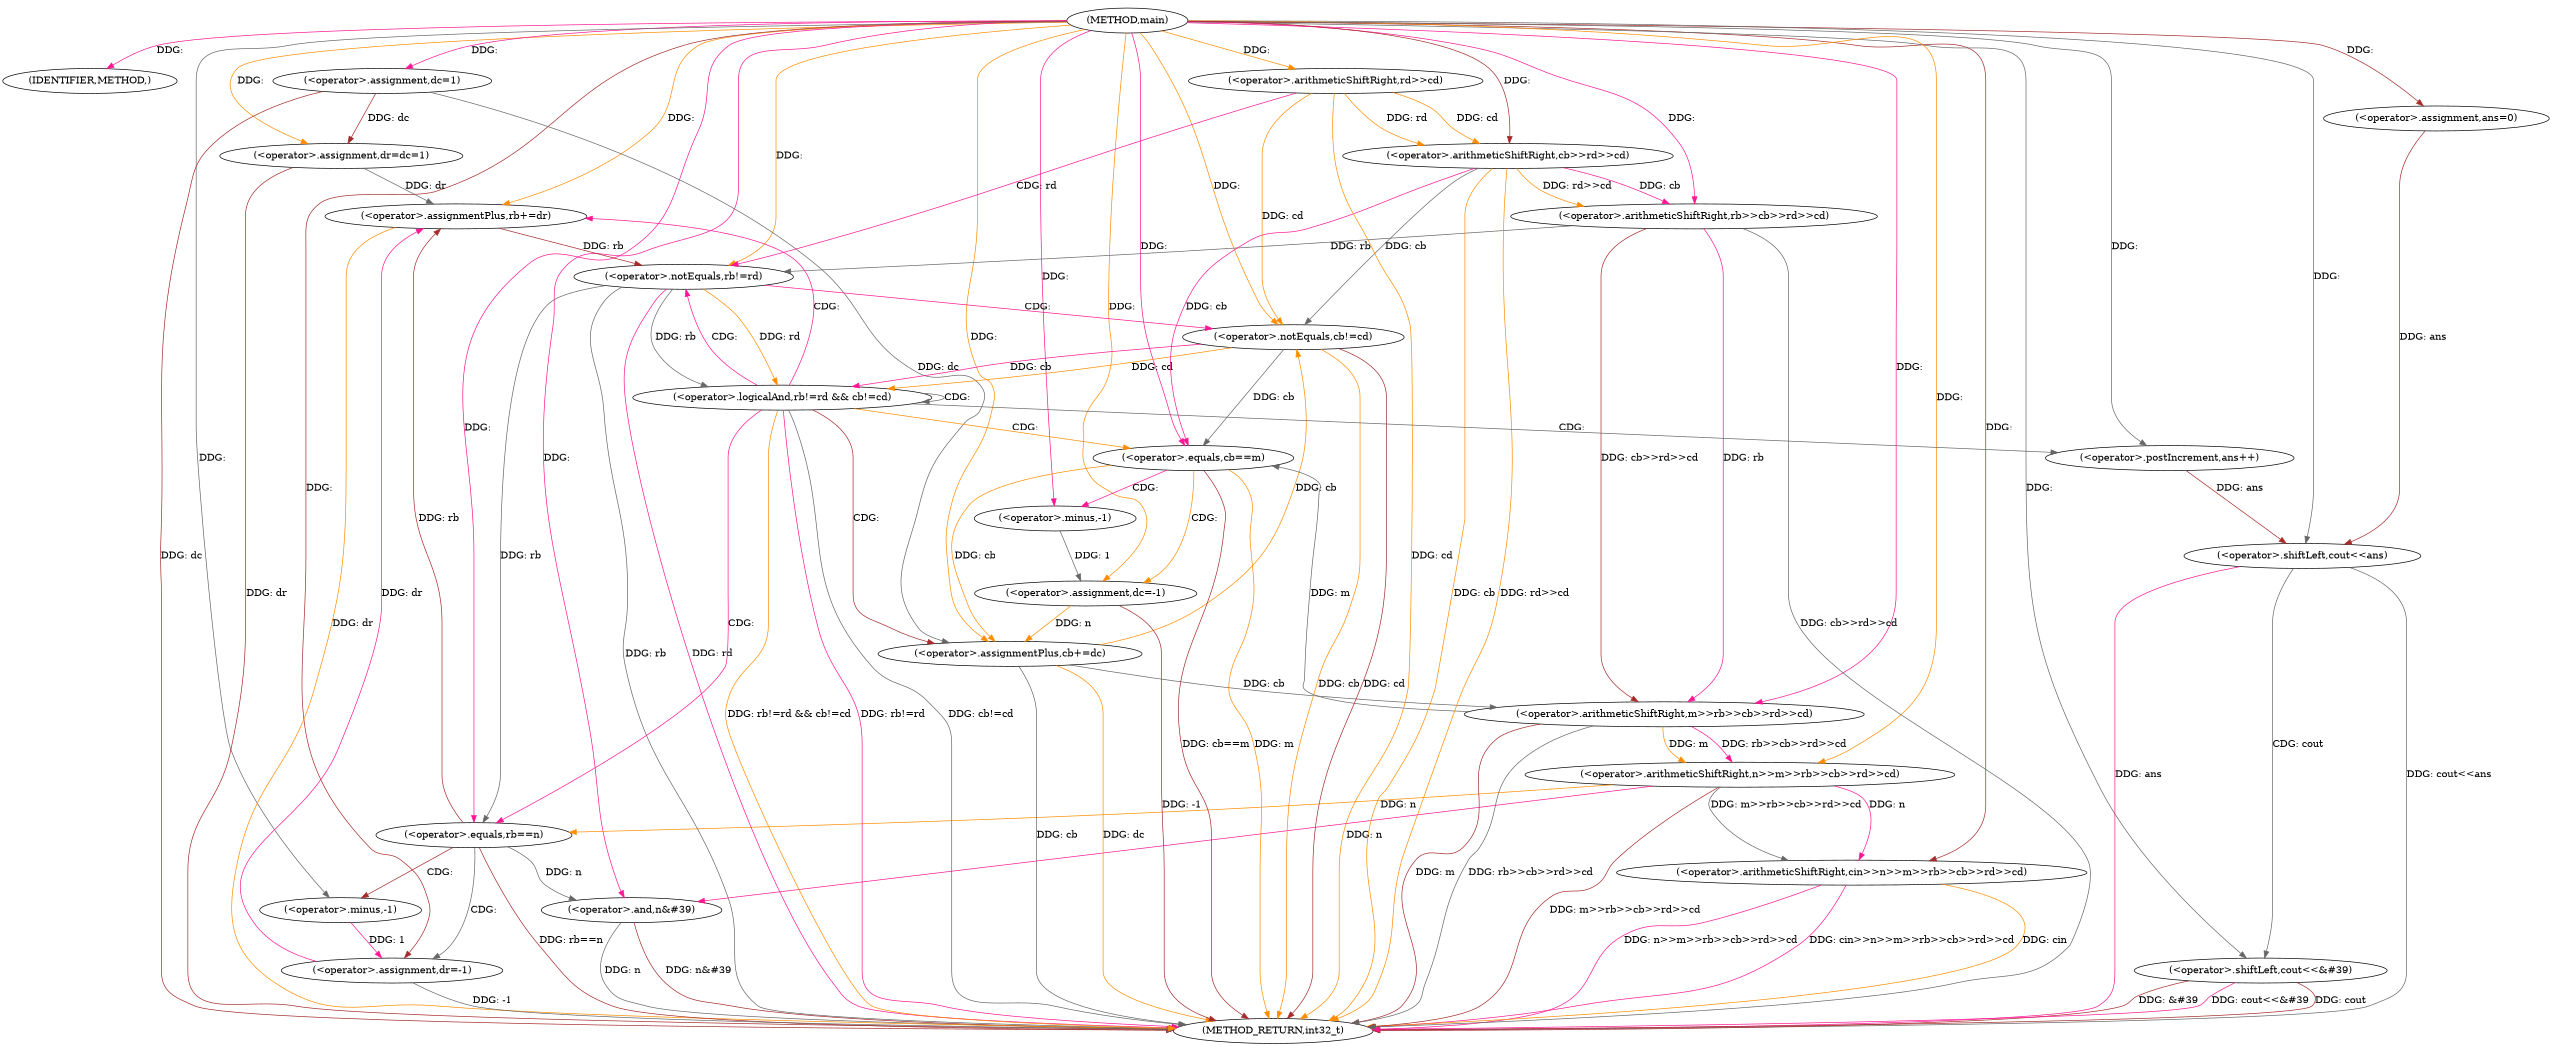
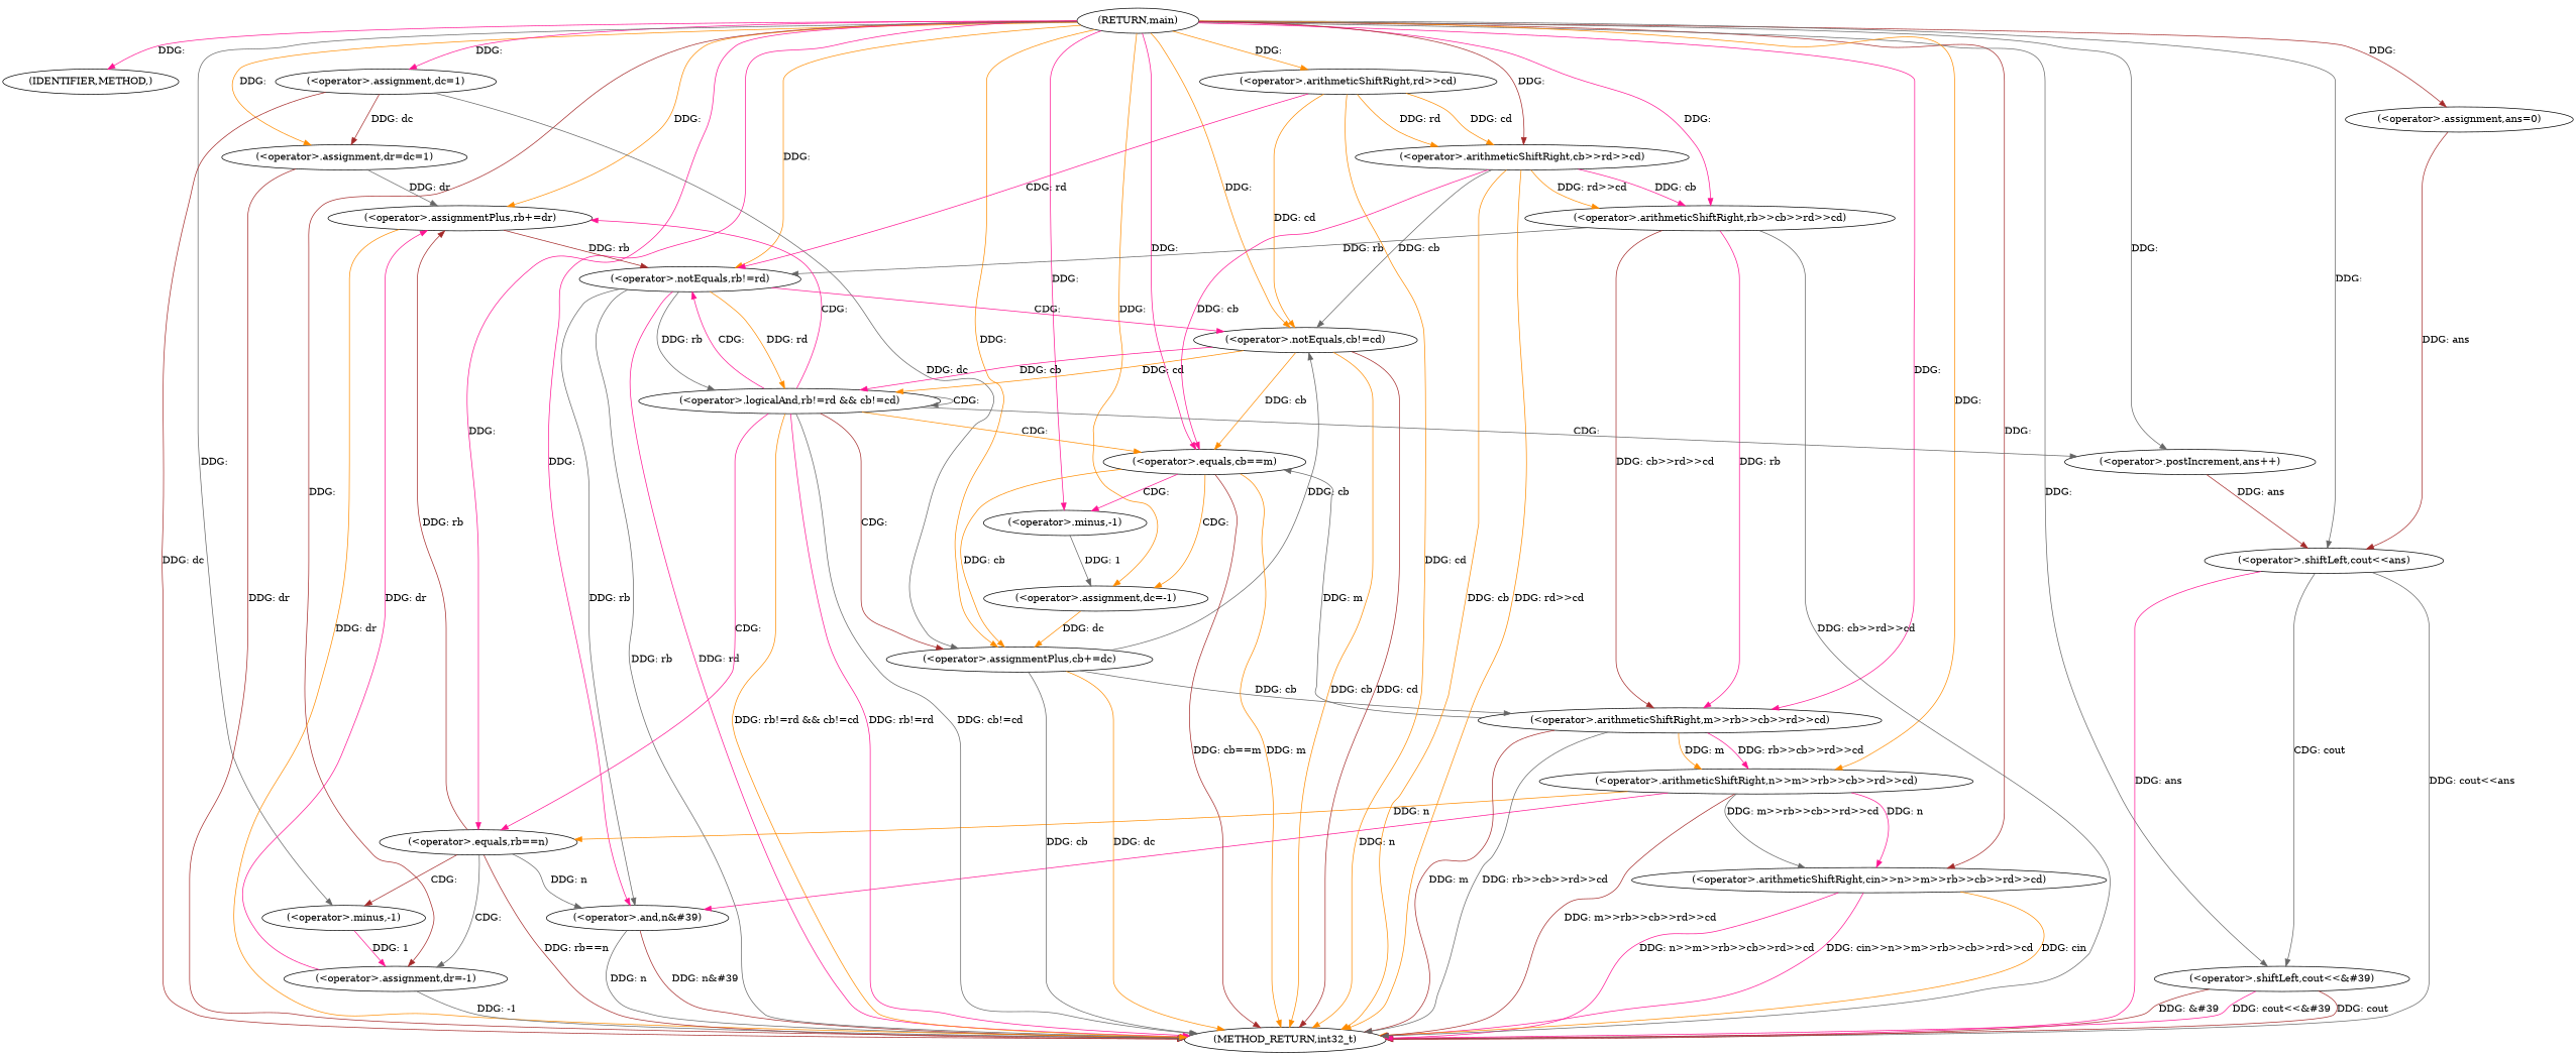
  digraph {
    edge [color=darkorange]
-   n1 [label="(METHOD,main)"]
+   n1 [label="(RETURN,main)"]
    n2 [label="(IDENTIFIER,METHOD,)"]
    n3 [label="(<operator>.arithmeticShiftRight,cin>>n>>m>>rb>>cb>>rd>>cd)"]
    n4 [label="(<operator>.assignment,ans=0)"]
    n5 [label="(<operator>.assignment,dr=dc=1)"]
    n6 [label="(<operator>.shiftLeft,cout<<ans)"]
    n7 [label="(<operator>.shiftLeft,cout<<&#39)"]
    n8 [label="(<operator>.and,n&#39)"]
    n9 [label="(<operator>.arithmeticShiftRight,n>>m>>rb>>cb>>rd>>cd)"]
    n10 [label="(<operator>.assignment,dc=1)"]
    n11 [label="(<operator>.assignmentPlus,rb+=dr)"]
    n12 [label="(<operator>.assignmentPlus,cb+=dc)"]
    n13 [label="(<operator>.postIncrement,ans++)"]
    n14 [label="(<operator>.arithmeticShiftRight,m>>rb>>cb>>rd>>cd)"]
    n15 [label="(<operator>.notEquals,rb!=rd)"]
    n16 [label="(<operator>.notEquals,cb!=cd)"]
    n17 [label="(<operator>.equals,rb==n)"]
    n18 [label="(<operator>.assignment,dr=-1)"]
    n19 [label="(<operator>.equals,cb==m)"]
    n20 [label="(<operator>.assignment,dc=-1)"]
    n21 [label="(<operator>.arithmeticShiftRight,rb>>cb>>rd>>cd)"]
    n22 [label="(<operator>.arithmeticShiftRight,cb>>rd>>cd)"]
    n23 [label="(<operator>.minus,-1)"]
    n24 [label="(<operator>.minus,-1)"]
    n25 [label="(<operator>.arithmeticShiftRight,rd>>cd)"]
    n26 [label="(METHOD_RETURN,int32_t)"]
    n27 [label="(<operator>.logicalAnd,rb!=rd && cb!=cd)"]
    n1 -> n2 [color=deeppink label="DDG: "]
    n1 -> n3 [color=brown label="DDG: "]
    n1 -> n4 [color=brown label="DDG: "]
    n1 -> n5 [label="DDG: "]
    n1 -> n6 [color=gray40 label="DDG: "]
    n1 -> n7 [color=gray40 label="DDG: "]
    n1 -> n8 [color=deeppink label="DDG: "]
    n1 -> n9 [label="DDG: "]
    n1 -> n10 [color=deeppink label="DDG: "]
    n1 -> n11 [label="DDG: "]
    n1 -> n12 [label="DDG: "]
    n1 -> n13 [color=gray40 label="DDG: "]
    n1 -> n14 [color=deeppink label="DDG: "]
    n1 -> n15 [label="DDG: "]
    n1 -> n16 [label="DDG: "]
    n1 -> n17 [color=deeppink label="DDG: "]
    n1 -> n18 [color=brown label="DDG: "]
    n1 -> n19 [color=deeppink label="DDG: "]
    n1 -> n20 [label="DDG: "]
    n1 -> n21 [color=deeppink label="DDG: "]
    n1 -> n22 [color=brown label="DDG: "]
    n1 -> n23 [color=gray40 label="DDG: "]
    n1 -> n24 [color=deeppink label="DDG: "]
    n1 -> n25 [label="DDG: "]
    n3 -> n26 [color=deeppink label="DDG: n>>m>>rb>>cb>>rd>>cd"]
    n3 -> n26 [color=deeppink label="DDG: cin>>n>>m>>rb>>cb>>rd>>cd"]
    n3 -> n26 [label="DDG: cin"]
    n4 -> n6 [color=brown label="DDG: ans"]
    n5 -> n11 [color=gray40 label="DDG: dr"]
    n5 -> n26 [color=brown label="DDG: dr"]
    n6 -> n7 [color=gray40 label="CDG: cout"]
    n6 -> n26 [color=deeppink label="DDG: ans"]
    n6 -> n26 [color=gray40 label="DDG: cout<<ans"]
    n7 -> n26 [color=brown label="DDG: cout"]
    n7 -> n26 [color=brown label="DDG: &#39"]
    n7 -> n26 [color=deeppink label="DDG: cout<<&#39"]
    n8 -> n26 [color=gray40 label="DDG: n"]
    n8 -> n26 [color=brown label="DDG: n&#39"]
    n9 -> n3 [color=deeppink label="DDG: n"]
    n9 -> n3 [color=gray40 label="DDG: m>>rb>>cb>>rd>>cd"]
    n9 -> n8 [color=deeppink label="DDG: n"]
    n9 -> n17 [label="DDG: n"]
    n9 -> n26 [color=brown label="DDG: m>>rb>>cb>>rd>>cd"]
    n10 -> n5 [color=brown label="DDG: dc"]
    n10 -> n12 [color=gray40 label="DDG: dc"]
    n10 -> n26 [color=brown label="DDG: dc"]
    n11 -> n15 [color=brown label="DDG: rb"]
    n11 -> n26 [label="DDG: dr"]
    n12 -> n14 [color=gray40 label="DDG: cb"]
-   n12 -> n16 [label="DDG: cb"]
+   n12 -> n16 [color=gray40 label="DDG: cb"]
    n12 -> n26 [color=gray40 label="DDG: cb"]
    n12 -> n26 [label="DDG: dc"]
    n13 -> n6 [color=brown label="DDG: ans"]
    n14 -> n9 [color=deeppink label="DDG: rb>>cb>>rd>>cd"]
    n14 -> n9 [label="DDG: m"]
    n14 -> n19 [color=gray40 label="DDG: m"]
    n14 -> n26 [color=brown label="DDG: m"]
    n14 -> n26 [color=gray40 label="DDG: rb>>cb>>rd>>cd"]
    n15 -> n16 [color=deeppink label="CDG: "]
-   n15 -> n17 [color=gray40 label="DDG: rb"]
+   n15 -> n8 [color=gray40 label="DDG: rb"]
    n15 -> n26 [color=gray40 label="DDG: rb"]
    n15 -> n26 [color=deeppink label="DDG: rd"]
    n15 -> n27 [label="DDG: rd"]
    n15 -> n27 [color=gray40 label="DDG: rb"]
-   n16 -> n19 [color=gray40 label="DDG: cb"]
+   n16 -> n19 [label="DDG: cb"]
    n16 -> n26 [label="DDG: cb"]
    n16 -> n26 [color=brown label="DDG: cd"]
    n16 -> n27 [color=deeppink label="DDG: cb"]
    n16 -> n27 [label="DDG: cd"]
    n17 -> n8 [color=gray40 label="DDG: n"]
    n17 -> n11 [color=brown label="DDG: rb"]
    n17 -> n18 [color=gray40 label="CDG: "]
    n17 -> n23 [color=brown label="CDG: "]
    n17 -> n26 [color=brown label="DDG: rb==n"]
    n18 -> n11 [color=deeppink label="DDG: dr"]
    n18 -> n26 [color=gray40 label="DDG: -1"]
    n19 -> n12 [label="DDG: cb"]
    n19 -> n20 [label="CDG: "]
    n19 -> n24 [color=deeppink label="CDG: "]
    n19 -> n26 [label="DDG: m"]
    n19 -> n26 [color=brown label="DDG: cb==m"]
-   n20 -> n12 [label="DDG: n"]
-   n20 -> n26 [color=brown label="DDG: -1"]
+   n20 -> n12 [label="DDG: dc"]
    n21 -> n14 [color=brown label="DDG: cb>>rd>>cd"]
    n21 -> n14 [color=deeppink label="DDG: rb"]
    n21 -> n15 [color=gray40 label="DDG: rb"]
    n21 -> n26 [color=gray40 label="DDG: cb>>rd>>cd"]
    n22 -> n16 [color=gray40 label="DDG: cb"]
    n22 -> n19 [color=deeppink label="DDG: cb"]
    n22 -> n21 [label="DDG: rd>>cd"]
    n22 -> n21 [color=deeppink label="DDG: cb"]
    n22 -> n26 [label="DDG: cb"]
    n22 -> n26 [label="DDG: rd>>cd"]
    n23 -> n18 [color=deeppink label="DDG: 1"]
    n24 -> n20 [color=gray40 label="DDG: 1"]
    n25 -> n15 [color=deeppink label="CDG: rd"]
    n25 -> n16 [label="DDG: cd"]
    n25 -> n22 [label="DDG: rd"]
    n25 -> n22 [label="DDG: cd"]
    n25 -> n26 [label="DDG: cd"]
    n27 -> n11 [color=deeppink label="CDG: "]
    n27 -> n12 [color=brown label="CDG: "]
    n27 -> n13 [color=gray40 label="CDG: "]
    n27 -> n15 [color=deeppink label="CDG: "]
    n27 -> n17 [color=deeppink label="CDG: "]
    n27 -> n19 [label="CDG: "]
    n27 -> n26 [color=deeppink label="DDG: rb!=rd"]
    n27 -> n26 [color=gray40 label="DDG: cb!=cd"]
    n27 -> n26 [label="DDG: rb!=rd && cb!=cd"]
    n27 -> n27 [color=gray40 label="CDG: "]
  }
